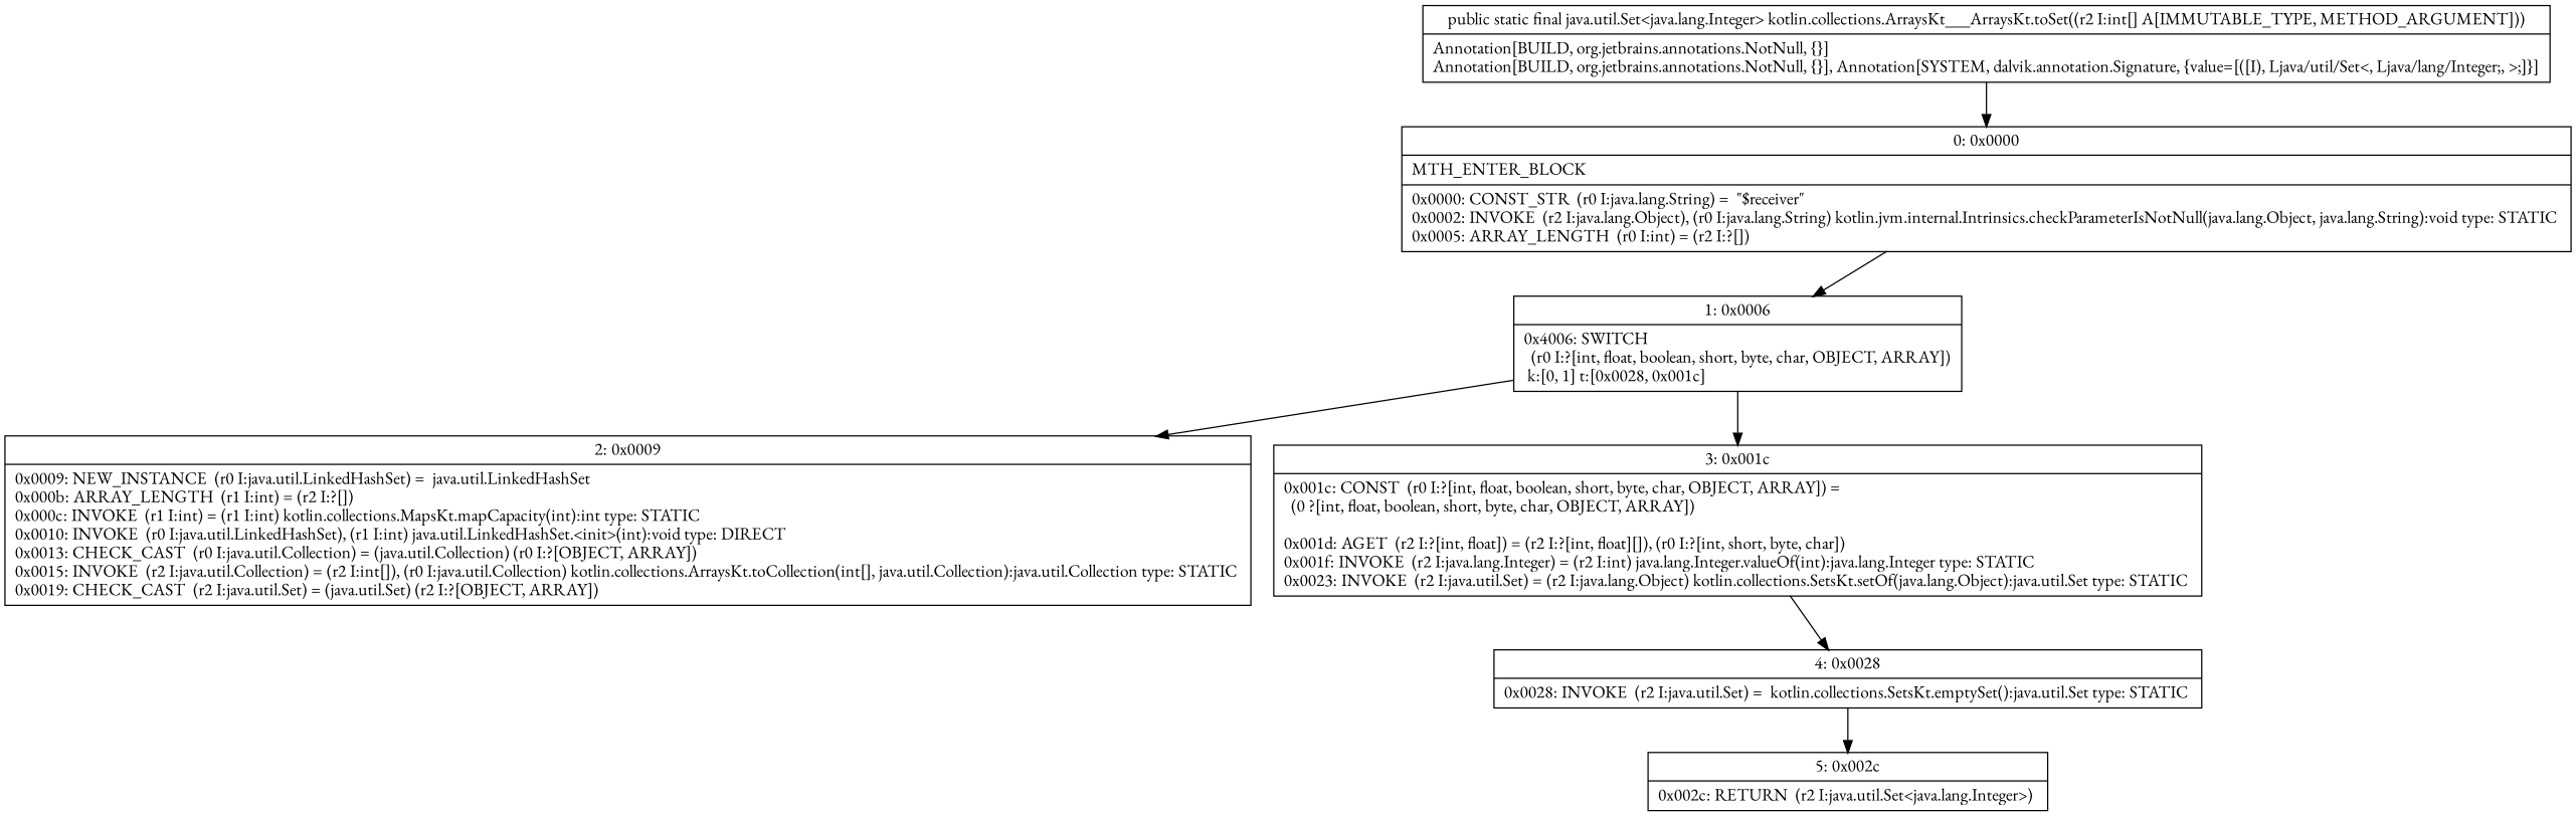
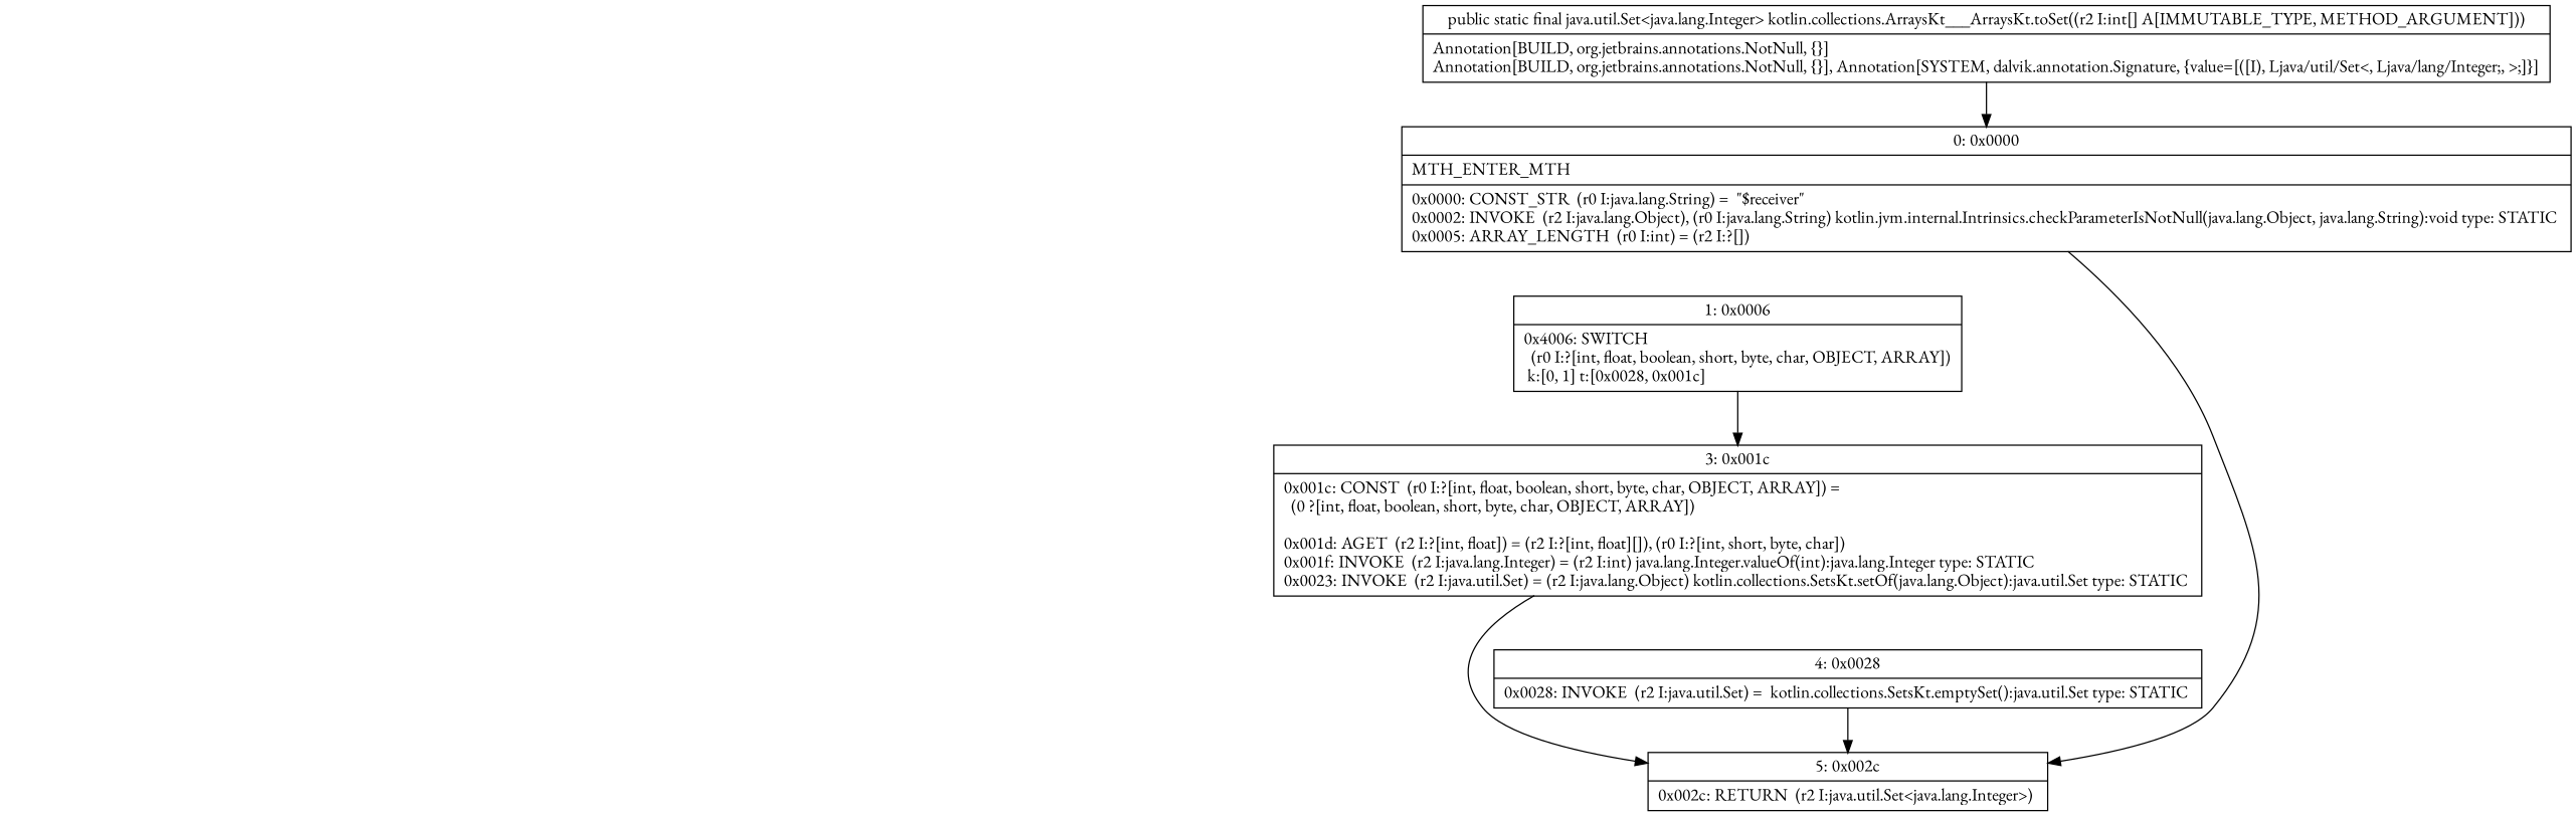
  digraph {
    fontname="EB Garamond"
    node [fontname="EB Garamond" shape=record]
    edge [fontname="EB Garamond"]
-   n1 [label="{0\:\ 0x0000|MTH_ENTER_BLOCK\l|0x0000: CONST_STR  (r0 I:java.lang.String) =  \"$receiver\" \l0x0002: INVOKE  (r2 I:java.lang.Object), (r0 I:java.lang.String) kotlin.jvm.internal.Intrinsics.checkParameterIsNotNull(java.lang.Object, java.lang.String):void type: STATIC \l0x0005: ARRAY_LENGTH  (r0 I:int) = (r2 I:?[]) \l}"]
+   n1 [label="{0\:\ 0x0000|MTH_ENTER_MTH\l|0x0000: CONST_STR  (r0 I:java.lang.String) =  \"$receiver\" \l0x0002: INVOKE  (r2 I:java.lang.Object), (r0 I:java.lang.String) kotlin.jvm.internal.Intrinsics.checkParameterIsNotNull(java.lang.Object, java.lang.String):void type: STATIC \l0x0005: ARRAY_LENGTH  (r0 I:int) = (r2 I:?[]) \l}"]
    n2 [label="{1\:\ 0x0006|0x4006: SWITCH  \l  (r0 I:?[int, float, boolean, short, byte, char, OBJECT, ARRAY])\l k:[0, 1] t:[0x0028, 0x001c] \l}"]
-   n3 [label="{2\:\ 0x0009|0x0009: NEW_INSTANCE  (r0 I:java.util.LinkedHashSet) =  java.util.LinkedHashSet \l0x000b: ARRAY_LENGTH  (r1 I:int) = (r2 I:?[]) \l0x000c: INVOKE  (r1 I:int) = (r1 I:int) kotlin.collections.MapsKt.mapCapacity(int):int type: STATIC \l0x0010: INVOKE  (r0 I:java.util.LinkedHashSet), (r1 I:int) java.util.LinkedHashSet.\<init\>(int):void type: DIRECT \l0x0013: CHECK_CAST  (r0 I:java.util.Collection) = (java.util.Collection) (r0 I:?[OBJECT, ARRAY]) \l0x0015: INVOKE  (r2 I:java.util.Collection) = (r2 I:int[]), (r0 I:java.util.Collection) kotlin.collections.ArraysKt.toCollection(int[], java.util.Collection):java.util.Collection type: STATIC \l0x0019: CHECK_CAST  (r2 I:java.util.Set) = (java.util.Set) (r2 I:?[OBJECT, ARRAY]) \l}"]
    n4 [label="{3\:\ 0x001c|0x001c: CONST  (r0 I:?[int, float, boolean, short, byte, char, OBJECT, ARRAY]) = \l  (0 ?[int, float, boolean, short, byte, char, OBJECT, ARRAY])\l \l0x001d: AGET  (r2 I:?[int, float]) = (r2 I:?[int, float][]), (r0 I:?[int, short, byte, char]) \l0x001f: INVOKE  (r2 I:java.lang.Integer) = (r2 I:int) java.lang.Integer.valueOf(int):java.lang.Integer type: STATIC \l0x0023: INVOKE  (r2 I:java.util.Set) = (r2 I:java.lang.Object) kotlin.collections.SetsKt.setOf(java.lang.Object):java.util.Set type: STATIC \l}"]
    n5 [label="{5\:\ 0x002c|0x002c: RETURN  (r2 I:java.util.Set\<java.lang.Integer\>) \l}"]
    n6 [label="{4\:\ 0x0028|0x0028: INVOKE  (r2 I:java.util.Set) =  kotlin.collections.SetsKt.emptySet():java.util.Set type: STATIC \l}"]
    n7 [label="{public static final java.util.Set\<java.lang.Integer\> kotlin.collections.ArraysKt___ArraysKt.toSet((r2 I:int[] A[IMMUTABLE_TYPE, METHOD_ARGUMENT]))  | Annotation[BUILD, org.jetbrains.annotations.NotNull, \{\}]\lAnnotation[BUILD, org.jetbrains.annotations.NotNull, \{\}], Annotation[SYSTEM, dalvik.annotation.Signature, \{value=[([I), Ljava\/util\/Set\<, Ljava\/lang\/Integer;, \>;]\}]\l}"]
-   n1 -> n2
-   n2 -> n3
+   n1 -> n5
    n2 -> n4
-   n4 -> n6
+   n4 -> n5
    n6 -> n5
    n7 -> n1
  }
